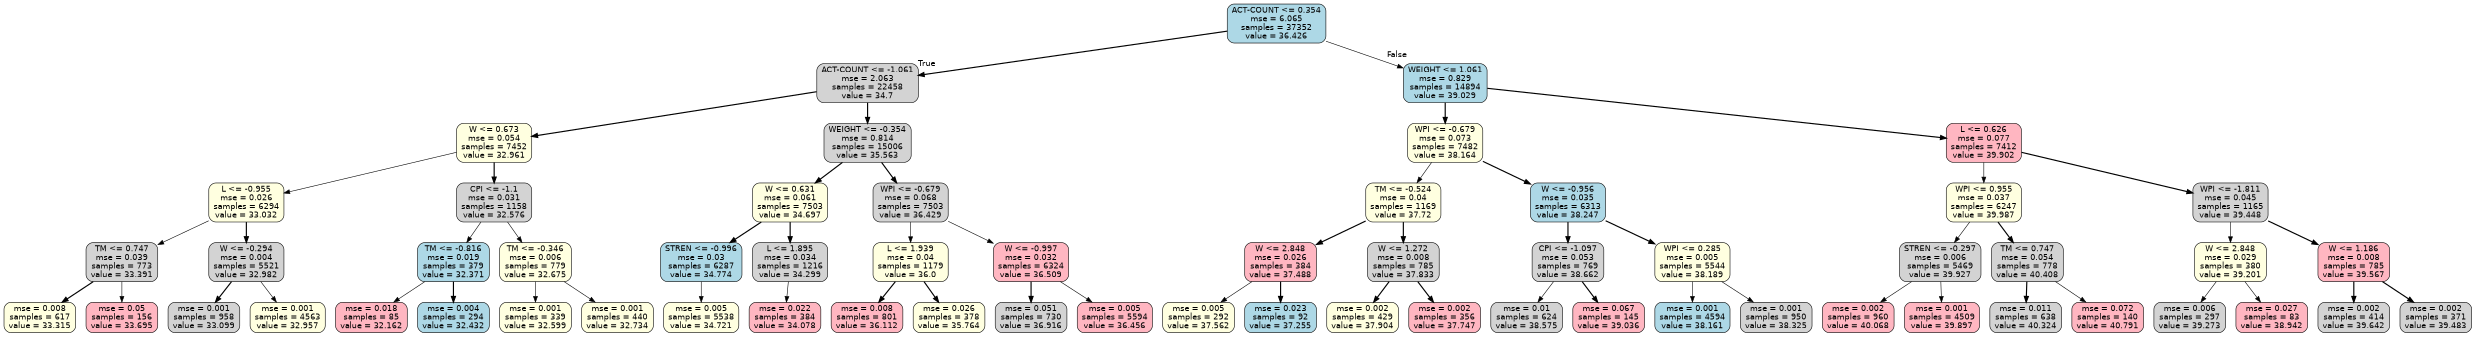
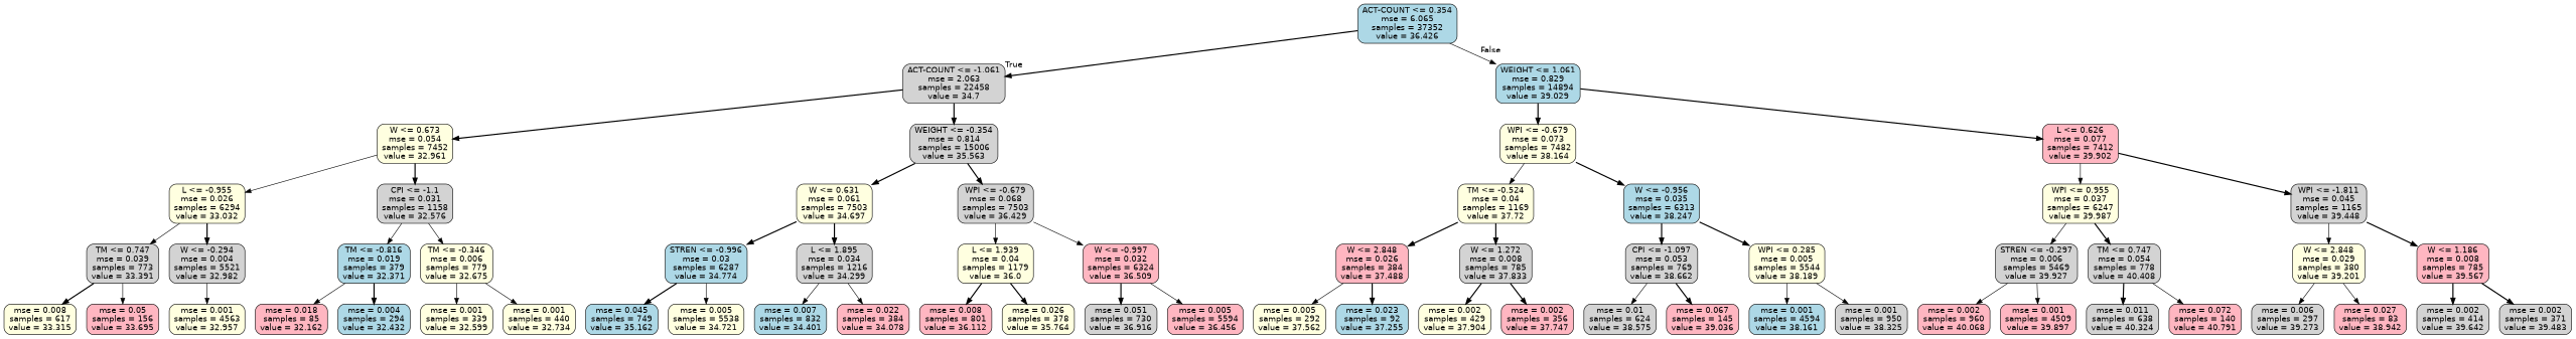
  digraph {
    node [color=black fillcolor=lightgrey fontname=helvetica shape=box style="filled, rounded"]
    edge [fontname=helvetica style=bold]
    n1 [fillcolor=lightblue label="ACT-COUNT <= 0.354\nmse = 6.065\nsamples = 37352\nvalue = 36.426"]
    n2 [label="ACT-COUNT <= -1.061\nmse = 2.063\nsamples = 22458\nvalue = 34.7"]
    n3 [fillcolor=lightblue label="WEIGHT <= 1.061\nmse = 0.829\nsamples = 14894\nvalue = 39.029"]
    n4 [fillcolor=lightyellow label="W <= 0.673\nmse = 0.054\nsamples = 7452\nvalue = 32.961"]
    n5 [label="WEIGHT <= -0.354\nmse = 0.814\nsamples = 15006\nvalue = 35.563"]
    n6 [fillcolor=lightyellow label="WPI <= -0.679\nmse = 0.073\nsamples = 7482\nvalue = 38.164"]
    n7 [fillcolor=lightpink label="L <= 0.626\nmse = 0.077\nsamples = 7412\nvalue = 39.902"]
    n8 [fillcolor=lightyellow label="L <= -0.955\nmse = 0.026\nsamples = 6294\nvalue = 33.032"]
    n9 [label="CPI <= -1.1\nmse = 0.031\nsamples = 1158\nvalue = 32.576"]
    n10 [fillcolor=lightyellow label="W <= 0.631\nmse = 0.061\nsamples = 7503\nvalue = 34.697"]
    n11 [label="WPI <= -0.679\nmse = 0.068\nsamples = 7503\nvalue = 36.429"]
    n12 [label="TM <= 0.747\nmse = 0.039\nsamples = 773\nvalue = 33.391"]
    n13 [label="W <= -0.294\nmse = 0.004\nsamples = 5521\nvalue = 32.982"]
    n14 [fillcolor=lightblue label="TM <= -0.816\nmse = 0.019\nsamples = 379\nvalue = 32.371"]
    n15 [fillcolor=lightyellow label="TM <= -0.346\nmse = 0.006\nsamples = 779\nvalue = 32.675"]
    n16 [fillcolor=lightyellow label="mse = 0.008\nsamples = 617\nvalue = 33.315"]
    n17 [fillcolor=lightpink label="mse = 0.05\nsamples = 156\nvalue = 33.695"]
-   n18 [label="mse = 0.001\nsamples = 958\nvalue = 33.099"]
    n19 [fillcolor=lightyellow label="mse = 0.001\nsamples = 4563\nvalue = 32.957"]
    n20 [fillcolor=lightpink label="mse = 0.018\nsamples = 85\nvalue = 32.162"]
    n21 [fillcolor=lightblue label="mse = 0.004\nsamples = 294\nvalue = 32.432"]
    n22 [fillcolor=lightyellow label="mse = 0.001\nsamples = 339\nvalue = 32.599"]
    n23 [fillcolor=lightyellow label="mse = 0.001\nsamples = 440\nvalue = 32.734"]
    n24 [fillcolor=lightblue label="STREN <= -0.996\nmse = 0.03\nsamples = 6287\nvalue = 34.774"]
    n25 [label="L <= 1.895\nmse = 0.034\nsamples = 1216\nvalue = 34.299"]
    n26 [fillcolor=lightyellow label="L <= 1.939\nmse = 0.04\nsamples = 1179\nvalue = 36.0"]
    n27 [fillcolor=lightpink label="W <= -0.997\nmse = 0.032\nsamples = 6324\nvalue = 36.509"]
+   n28 [fillcolor=lightblue label="mse = 0.045\nsamples = 749\nvalue = 35.162"]
    n29 [fillcolor=lightyellow label="mse = 0.005\nsamples = 5538\nvalue = 34.721"]
+   n30 [fillcolor=lightblue label="mse = 0.007\nsamples = 832\nvalue = 34.401"]
    n31 [fillcolor=lightpink label="mse = 0.022\nsamples = 384\nvalue = 34.078"]
    n32 [fillcolor=lightpink label="mse = 0.008\nsamples = 801\nvalue = 36.112"]
    n33 [fillcolor=lightyellow label="mse = 0.026\nsamples = 378\nvalue = 35.764"]
    n34 [label="mse = 0.051\nsamples = 730\nvalue = 36.916"]
    n35 [fillcolor=lightpink label="mse = 0.005\nsamples = 5594\nvalue = 36.456"]
    n36 [fillcolor=lightyellow label="TM <= -0.524\nmse = 0.04\nsamples = 1169\nvalue = 37.72"]
    n37 [fillcolor=lightblue label="W <= -0.956\nmse = 0.035\nsamples = 6313\nvalue = 38.247"]
    n38 [fillcolor=lightyellow label="WPI <= 0.955\nmse = 0.037\nsamples = 6247\nvalue = 39.987"]
    n39 [label="WPI <= -1.811\nmse = 0.045\nsamples = 1165\nvalue = 39.448"]
    n40 [fillcolor=lightpink label="W <= 2.848\nmse = 0.026\nsamples = 384\nvalue = 37.488"]
    n41 [label="W <= 1.272\nmse = 0.008\nsamples = 785\nvalue = 37.833"]
    n42 [label="CPI <= -1.097\nmse = 0.053\nsamples = 769\nvalue = 38.662"]
    n43 [fillcolor=lightyellow label="WPI <= 0.285\nmse = 0.005\nsamples = 5544\nvalue = 38.189"]
    n44 [fillcolor=lightyellow label="mse = 0.005\nsamples = 292\nvalue = 37.562"]
    n45 [fillcolor=lightblue label="mse = 0.023\nsamples = 92\nvalue = 37.255"]
    n46 [fillcolor=lightyellow label="mse = 0.002\nsamples = 429\nvalue = 37.904"]
    n47 [fillcolor=lightpink label="mse = 0.002\nsamples = 356\nvalue = 37.747"]
    n48 [label="mse = 0.01\nsamples = 624\nvalue = 38.575"]
    n49 [fillcolor=lightpink label="mse = 0.067\nsamples = 145\nvalue = 39.036"]
    n50 [fillcolor=lightblue label="mse = 0.001\nsamples = 4594\nvalue = 38.161"]
    n51 [label="mse = 0.001\nsamples = 950\nvalue = 38.325"]
    n52 [label="STREN <= -0.297\nmse = 0.006\nsamples = 5469\nvalue = 39.927"]
    n53 [label="TM <= 0.747\nmse = 0.054\nsamples = 778\nvalue = 40.408"]
    n54 [fillcolor=lightyellow label="W <= 2.848\nmse = 0.029\nsamples = 380\nvalue = 39.201"]
    n55 [fillcolor=lightpink label="W <= 1.186\nmse = 0.008\nsamples = 785\nvalue = 39.567"]
    n56 [fillcolor=lightpink label="mse = 0.002\nsamples = 960\nvalue = 40.068"]
    n57 [fillcolor=lightpink label="mse = 0.001\nsamples = 4509\nvalue = 39.897"]
    n58 [label="mse = 0.011\nsamples = 638\nvalue = 40.324"]
    n59 [fillcolor=lightpink label="mse = 0.072\nsamples = 140\nvalue = 40.791"]
    n60 [label="mse = 0.006\nsamples = 297\nvalue = 39.273"]
    n61 [fillcolor=lightpink label="mse = 0.027\nsamples = 83\nvalue = 38.942"]
    n62 [label="mse = 0.002\nsamples = 414\nvalue = 39.642"]
    n63 [label="mse = 0.002\nsamples = 371\nvalue = 39.483"]
    n1 -> n2 [headlabel=True labelangle=45 labeldistance=2.5]
    n1 -> n3 [headlabel=False labelangle=-45 labeldistance=2.5 style=solid]
    n2 -> n4
    n2 -> n5
    n3 -> n6
    n3 -> n7
    n4 -> n8 [style=solid]
    n4 -> n9
    n5 -> n10
    n5 -> n11
    n6 -> n36 [style=solid]
    n6 -> n37
    n7 -> n38 [style=solid]
    n7 -> n39
    n8 -> n12 [style=solid]
    n8 -> n13
    n9 -> n14 [style=solid]
    n9 -> n15 [style=solid]
    n10 -> n24
    n10 -> n25
    n11 -> n26 [style=solid]
    n11 -> n27 [style=solid]
    n12 -> n16
    n12 -> n17 [style=solid]
-   n13 -> n18
    n13 -> n19 [style=solid]
    n14 -> n20 [style=solid]
    n14 -> n21
    n15 -> n22 [style=solid]
    n15 -> n23 [style=solid]
+   n24 -> n28
    n24 -> n29 [style=solid]
+   n25 -> n30 [style=solid]
    n25 -> n31 [style=solid]
    n26 -> n32
    n26 -> n33
    n27 -> n34
    n27 -> n35 [style=solid]
    n36 -> n40
    n36 -> n41
    n37 -> n42
    n37 -> n43
    n38 -> n52 [style=solid]
    n38 -> n53
    n39 -> n54 [style=solid]
    n39 -> n55
    n40 -> n44 [style=solid]
    n40 -> n45
    n41 -> n46
    n41 -> n47
    n42 -> n48 [style=solid]
    n42 -> n49
    n43 -> n50 [style=solid]
    n43 -> n51 [style=solid]
    n52 -> n56 [style=solid]
    n52 -> n57 [style=solid]
    n53 -> n58
    n53 -> n59 [style=solid]
    n54 -> n60 [style=solid]
    n54 -> n61 [style=solid]
    n55 -> n62
    n55 -> n63
  }
